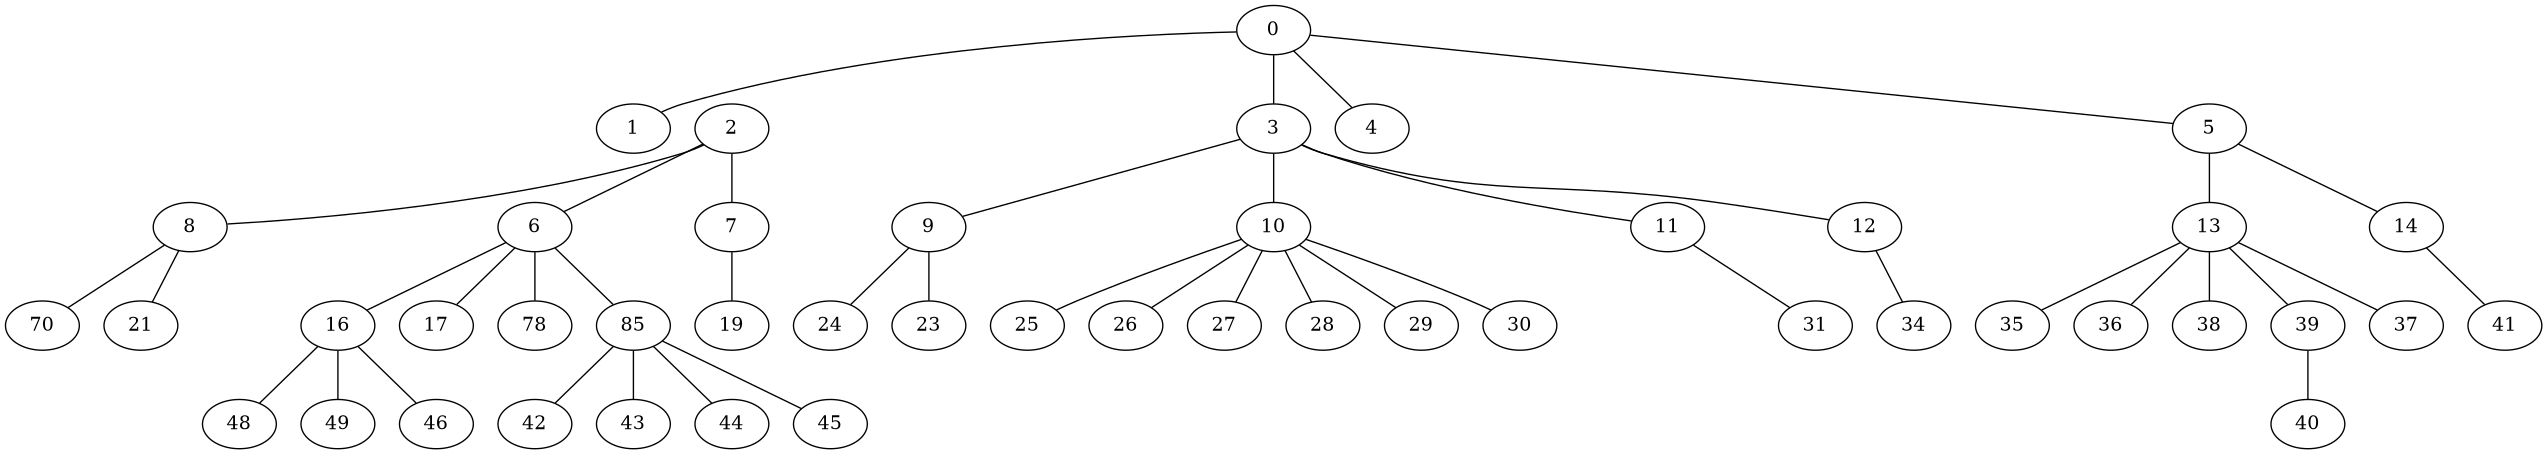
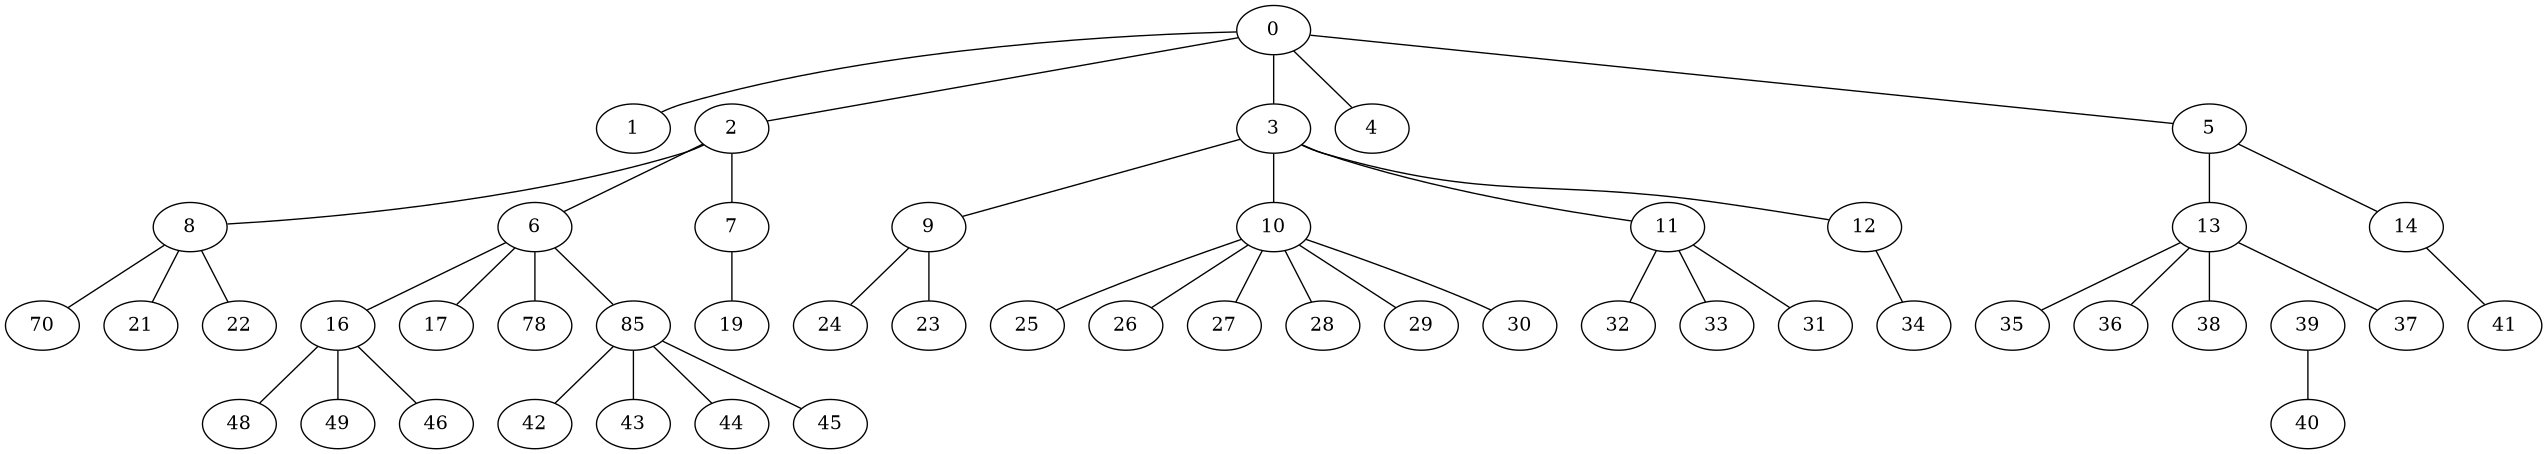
  graph {
    0
    1
    2
    3
    4
    5
    8
    6
    7
    9
    10
    11
    12
    13
    14
    n16 [label=70]
    21
+   22
    16
    17
    n21 [label=78]
    n22 [label=85]
    19
    24
    23
    25
    26
    27
    28
    29
    30
+   32
+   33
    31
    34
    35
    36
    38
    39
    37
    41
    48
    49
    46
    42
    43
    44
    45
    40
    0 -- 1
+   0 -- 2
    0 -- 3
    0 -- 4
    0 -- 5
    2 -- 8
    2 -- 6
    2 -- 7
    3 -- 9
    3 -- 10
    3 -- 11
    3 -- 12
    5 -- 13
    5 -- 14
    8 -- n16
    8 -- 21
+   8 -- 22
    6 -- 16
    6 -- 17
    6 -- n21
    6 -- n22
    7 -- 19
    9 -- 24
    9 -- 23
    10 -- 25
    10 -- 26
    10 -- 27
    10 -- 28
    10 -- 29
    10 -- 30
+   11 -- 32
+   11 -- 33
    11 -- 31
    12 -- 34
    13 -- 35
    13 -- 36
    13 -- 38
-   13 -- 39
    13 -- 37
    14 -- 41
    16 -- 48
    16 -- 49
    16 -- 46
    n22 -- 42
    n22 -- 43
    n22 -- 44
    n22 -- 45
    39 -- 40
  }
